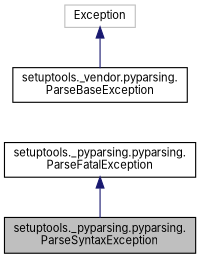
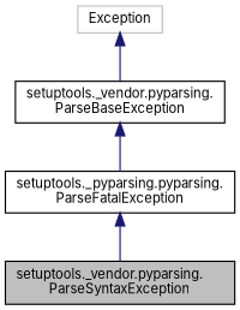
  digraph {
    fontname=Inter
    node [color=black fillcolor=white fontname=Inter fontsize=10 shape=record style=filled]
    edge [color=midnightblue dir=back fontname=Inter fontsize=10 labelfontname=Helvetica labelfontsize=10 style=solid]
-   n1 [fillcolor=grey75 fontcolor=black height=0.2 label="setuptools._pyparsing.pyparsing.\lParseSyntaxException" width=0.4]
+   n1 [fillcolor=grey75 fontcolor=black height=0.2 label="setuptools._vendor.pyparsing.\lParseSyntaxException" width=0.4]
    n2 [height=0.2 label="setuptools._pyparsing.pyparsing.\lParseFatalException" width=0.4]
    n3 [height=0.2 label="setuptools._vendor.pyparsing.\lParseBaseException" width=0.4]
    n4 [color=grey75 height=0.2 label=Exception width=0.4]
    n2 -> n1
+   n3 -> n2
    n4 -> n3
  }
